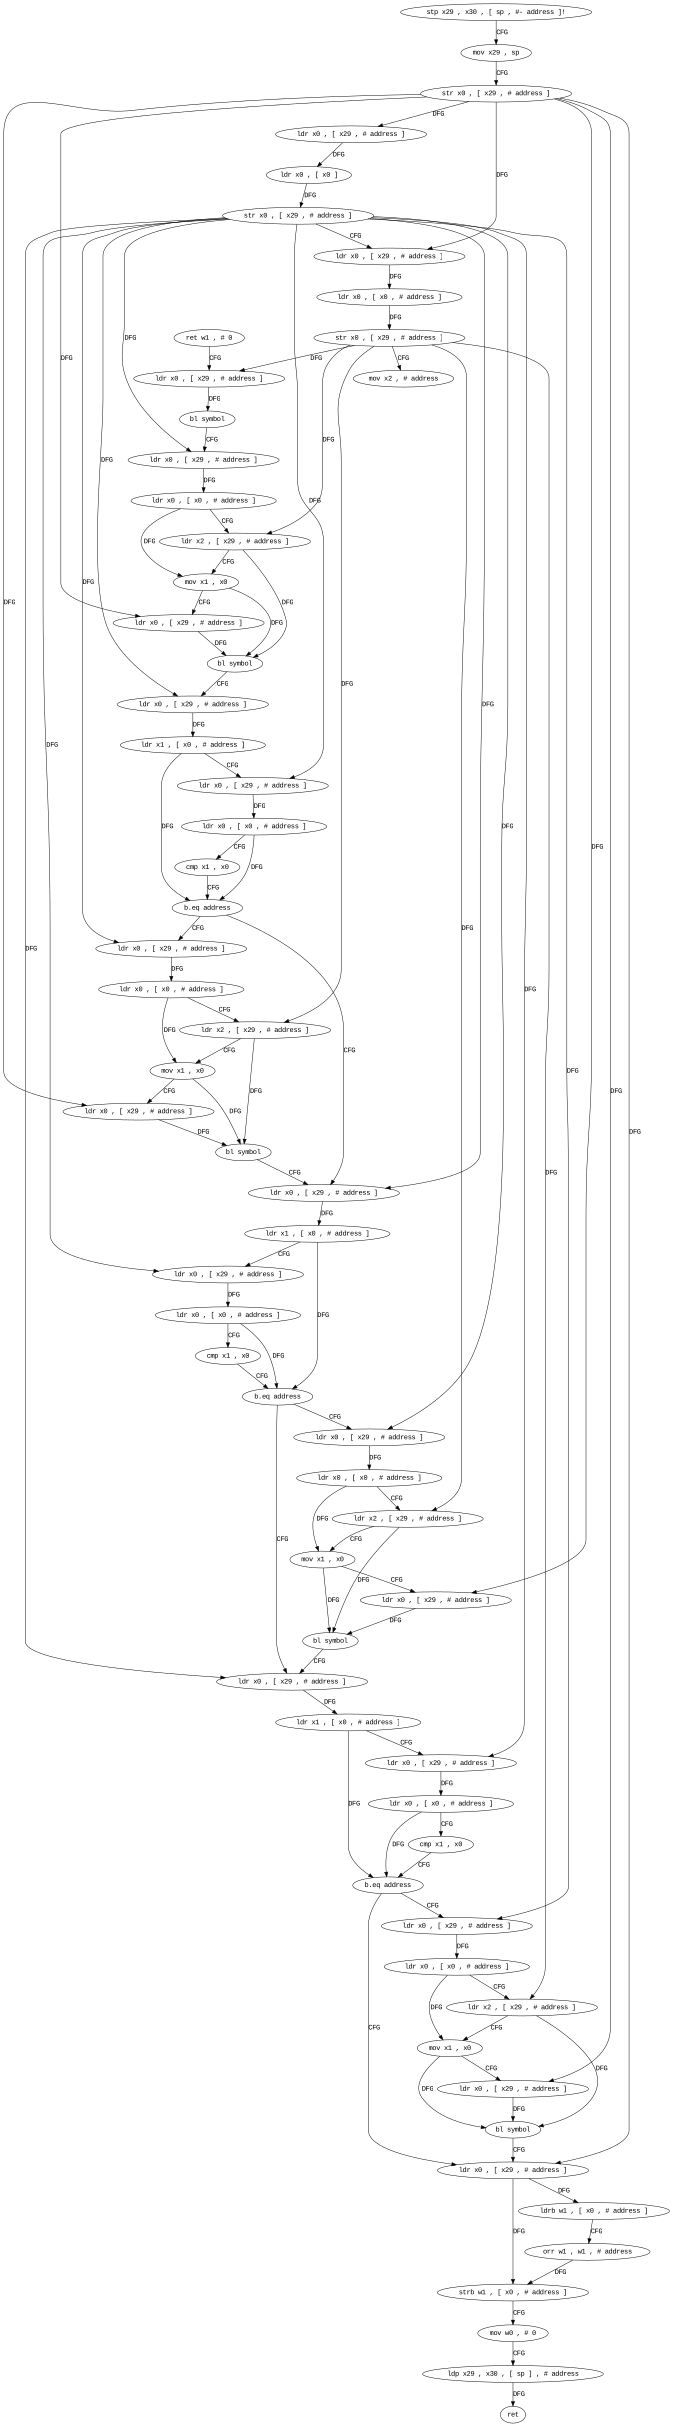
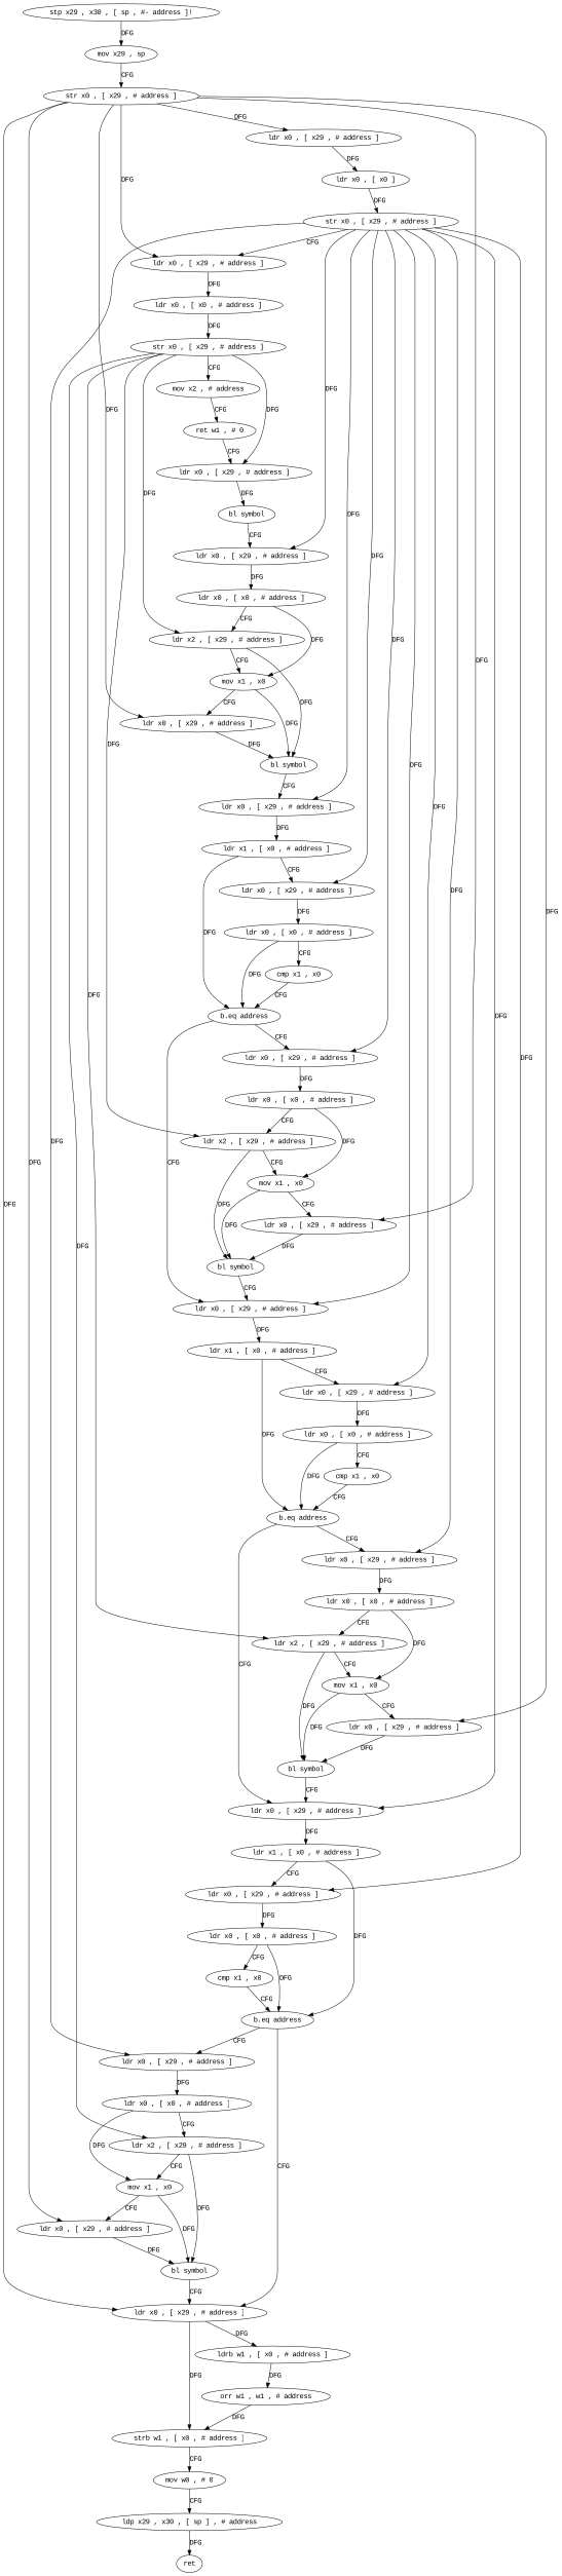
  digraph {
    fontname="Liberation Mono"
    node [fontname="Liberation Mono"]
    edge [fontname="Liberation Mono"]
    n1 [label="stp x29 , x30 , [ sp , #- address ]!"]
    n2 [label="mov x29 , sp"]
    n3 [label="str x0 , [ x29 , # address ]"]
    n4 [label="ldr x0 , [ x29 , # address ]"]
    n5 [label="ldr x0 , [ x29 , # address ]"]
    n6 [label="ldr x0 , [ x29 , # address ]"]
    n7 [label="ldr x0 , [ x29 , # address ]"]
    n8 [label="ldr x0 , [ x29 , # address ]"]
    n9 [label="ldr x0 , [ x29 , # address ]"]
    n10 [label="ldr x0 , [ x29 , # address ]"]
    n11 [label="ldr x0 , [ x0 ]"]
    n12 [label="ldr x0 , [ x0 , # address ]"]
    n13 [label="bl symbol"]
    n14 [label="bl symbol"]
    n15 [label="ldrb w1 , [ x0 , # address ]"]
    n16 [label="strb w1 , [ x0 , # address ]"]
    n17 [label="bl symbol"]
    n18 [label="bl symbol"]
    n19 [label="str x0 , [ x29 , # address ]"]
    n20 [label="ldr x0 , [ x29 , # address ]"]
    n21 [label="ldr x0 , [ x29 , # address ]"]
    n22 [label="ldr x0 , [ x29 , # address ]"]
    n23 [label="ldr x0 , [ x29 , # address ]"]
    n24 [label="ldr x0 , [ x29 , # address ]"]
    n25 [label="ldr x0 , [ x29 , # address ]"]
    n26 [label="ldr x0 , [ x29 , # address ]"]
    n27 [label="ldr x0 , [ x29 , # address ]"]
    n28 [label="ldr x0 , [ x29 , # address ]"]
    n29 [label="ldr x0 , [ x29 , # address ]"]
    n30 [label="ldr x0 , [ x0 , # address ]"]
    n31 [label="ldr x1 , [ x0 , # address ]"]
    n32 [label="ldr x0 , [ x0 , # address ]"]
    n33 [label="ldr x1 , [ x0 , # address ]"]
    n34 [label="ldr x0 , [ x0 , # address ]"]
    n35 [label="ldr x0 , [ x0 , # address ]"]
    n36 [label="ldr x1 , [ x0 , # address ]"]
    n37 [label="ldr x0 , [ x0 , # address ]"]
    n38 [label="ldr x0 , [ x0 , # address ]"]
    n39 [label="ldr x0 , [ x0 , # address ]"]
    n40 [label="str x0 , [ x29 , # address ]"]
    n41 [label="mov x2 , # address"]
    n42 [label="ldr x0 , [ x29 , # address ]"]
    n43 [label="ldr x2 , [ x29 , # address ]"]
    n44 [label="ldr x2 , [ x29 , # address ]"]
    n45 [label="ldr x2 , [ x29 , # address ]"]
    n46 [label="ldr x2 , [ x29 , # address ]"]
    n47 [label="ret w1 , # 0"]
    n48 [label="bl symbol"]
    n49 [label="mov x1 , x0"]
    n50 [label="mov x1 , x0"]
    n51 [label="mov x1 , x0"]
    n52 [label="mov x1 , x0"]
    n53 [label="b.eq address"]
    n54 [label="cmp x1 , x0"]
    n55 [label="b.eq address"]
    n56 [label="cmp x1 , x0"]
    n57 [label="b.eq address"]
    n58 [label="cmp x1 , x0"]
    n59 [label="orr w1 , w1 , # address"]
    n60 [label="mov w0 , # 0"]
    n61 [label="ldp x29 , x30 , [ sp ] , # address"]
    n62 [label=ret]
-   n1 -> n2 [label=CFG]
+   n1 -> n2 [label=DFG]
    n2 -> n3 [label=CFG]
    n3 -> n4 [label=DFG]
    n3 -> n5 [label=DFG]
    n3 -> n6 [label=DFG]
    n3 -> n7 [label=DFG]
    n3 -> n8 [label=DFG]
    n3 -> n9 [label=DFG]
    n3 -> n10 [label=DFG]
    n4 -> n11 [label=DFG]
    n5 -> n12 [label=DFG]
    n6 -> n13 [label=DFG]
    n7 -> n14 [label=DFG]
    n8 -> n15 [label=DFG]
    n8 -> n16 [label=DFG]
    n9 -> n17 [label=DFG]
    n10 -> n18 [label=DFG]
    n11 -> n19 [label=DFG]
    n12 -> n40 [label=DFG]
    n13 -> n21 [label=CFG]
    n14 -> n23 [label=CFG]
-   n15 -> n59 [label=CFG]
+   n15 -> n59 [label=DFG]
    n16 -> n60 [label=CFG]
    n17 -> n26 [label=CFG]
    n18 -> n8 [label=CFG]
    n19 -> n5 [label=CFG]
    n19 -> n20 [label=DFG]
    n19 -> n21 [label=DFG]
    n19 -> n22 [label=DFG]
    n19 -> n23 [label=DFG]
    n19 -> n24 [label=DFG]
    n19 -> n25 [label=DFG]
    n19 -> n26 [label=DFG]
    n19 -> n27 [label=DFG]
    n19 -> n28 [label=DFG]
    n19 -> n29 [label=DFG]
    n20 -> n30 [label=DFG]
    n21 -> n31 [label=DFG]
    n22 -> n32 [label=DFG]
    n23 -> n33 [label=DFG]
    n24 -> n34 [label=DFG]
    n25 -> n35 [label=DFG]
    n26 -> n36 [label=DFG]
    n27 -> n37 [label=DFG]
    n28 -> n38 [label=DFG]
    n29 -> n39 [label=DFG]
    n30 -> n43 [label=CFG]
    n30 -> n49 [label=DFG]
    n31 -> n22 [label=CFG]
    n31 -> n53 [label=DFG]
    n32 -> n53 [label=DFG]
    n32 -> n54 [label=CFG]
    n33 -> n25 [label=CFG]
    n33 -> n55 [label=DFG]
    n34 -> n44 [label=CFG]
    n34 -> n50 [label=DFG]
    n35 -> n55 [label=DFG]
    n35 -> n56 [label=CFG]
    n36 -> n28 [label=CFG]
    n36 -> n57 [label=DFG]
    n37 -> n45 [label=CFG]
    n37 -> n51 [label=DFG]
    n38 -> n57 [label=DFG]
    n38 -> n58 [label=CFG]
    n39 -> n46 [label=CFG]
    n39 -> n52 [label=DFG]
    n40 -> n41 [label=CFG]
    n40 -> n42 [label=DFG]
    n40 -> n43 [label=DFG]
    n40 -> n44 [label=DFG]
    n40 -> n45 [label=DFG]
    n40 -> n46 [label=DFG]
+   n41 -> n47 [label=CFG]
    n42 -> n48 [label=DFG]
    n43 -> n13 [label=DFG]
    n43 -> n49 [label=CFG]
    n44 -> n14 [label=DFG]
    n44 -> n50 [label=CFG]
    n45 -> n17 [label=DFG]
    n45 -> n51 [label=CFG]
    n46 -> n18 [label=DFG]
    n46 -> n52 [label=CFG]
    n47 -> n42 [label=CFG]
    n48 -> n20 [label=CFG]
    n49 -> n6 [label=CFG]
    n49 -> n13 [label=DFG]
    n50 -> n7 [label=CFG]
    n50 -> n14 [label=DFG]
    n51 -> n9 [label=CFG]
    n51 -> n17 [label=DFG]
    n52 -> n10 [label=CFG]
    n52 -> n18 [label=DFG]
    n53 -> n23 [label=CFG]
    n53 -> n24 [label=CFG]
    n54 -> n53 [label=CFG]
    n55 -> n26 [label=CFG]
    n55 -> n27 [label=CFG]
    n56 -> n55 [label=CFG]
    n57 -> n8 [label=CFG]
    n57 -> n29 [label=CFG]
    n58 -> n57 [label=CFG]
    n59 -> n16 [label=DFG]
    n60 -> n61 [label=CFG]
    n61 -> n62 [label=DFG]
  }
